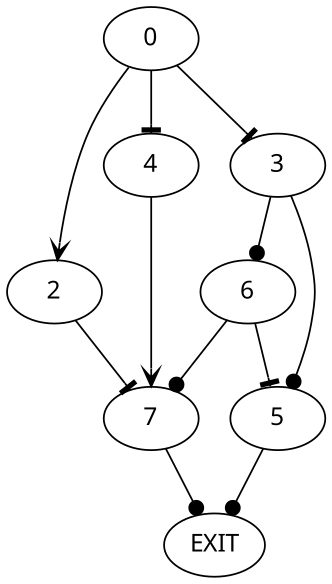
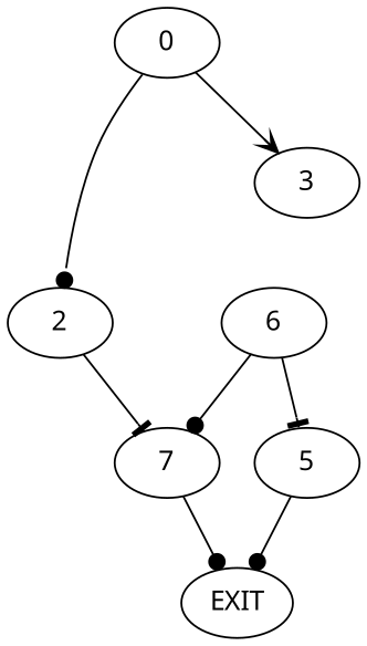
  digraph {
    fontname="Noto Sans"
    node [fontname="Noto Sans"]
    edge [arrowhead=dot fontname="Noto Sans"]
    n1 [label=0]
    2
    3
-   4
    n5 [label=EXIT]
    7
    5
    6
-   n1 -> 2 [arrowhead=vee]
-   n1 -> 3 [arrowhead=tee]
-   n1 -> 4 [arrowhead=tee]
+   n1 -> 2
+   n1 -> 3 [arrowhead=vee]
    2 -> 7 [arrowhead=tee]
-   3 -> 5
-   3 -> 6
-   4 -> 7 [arrowhead=vee]
    7 -> n5
    5 -> n5
    6 -> 7
    6 -> 5 [arrowhead=tee]
  }
